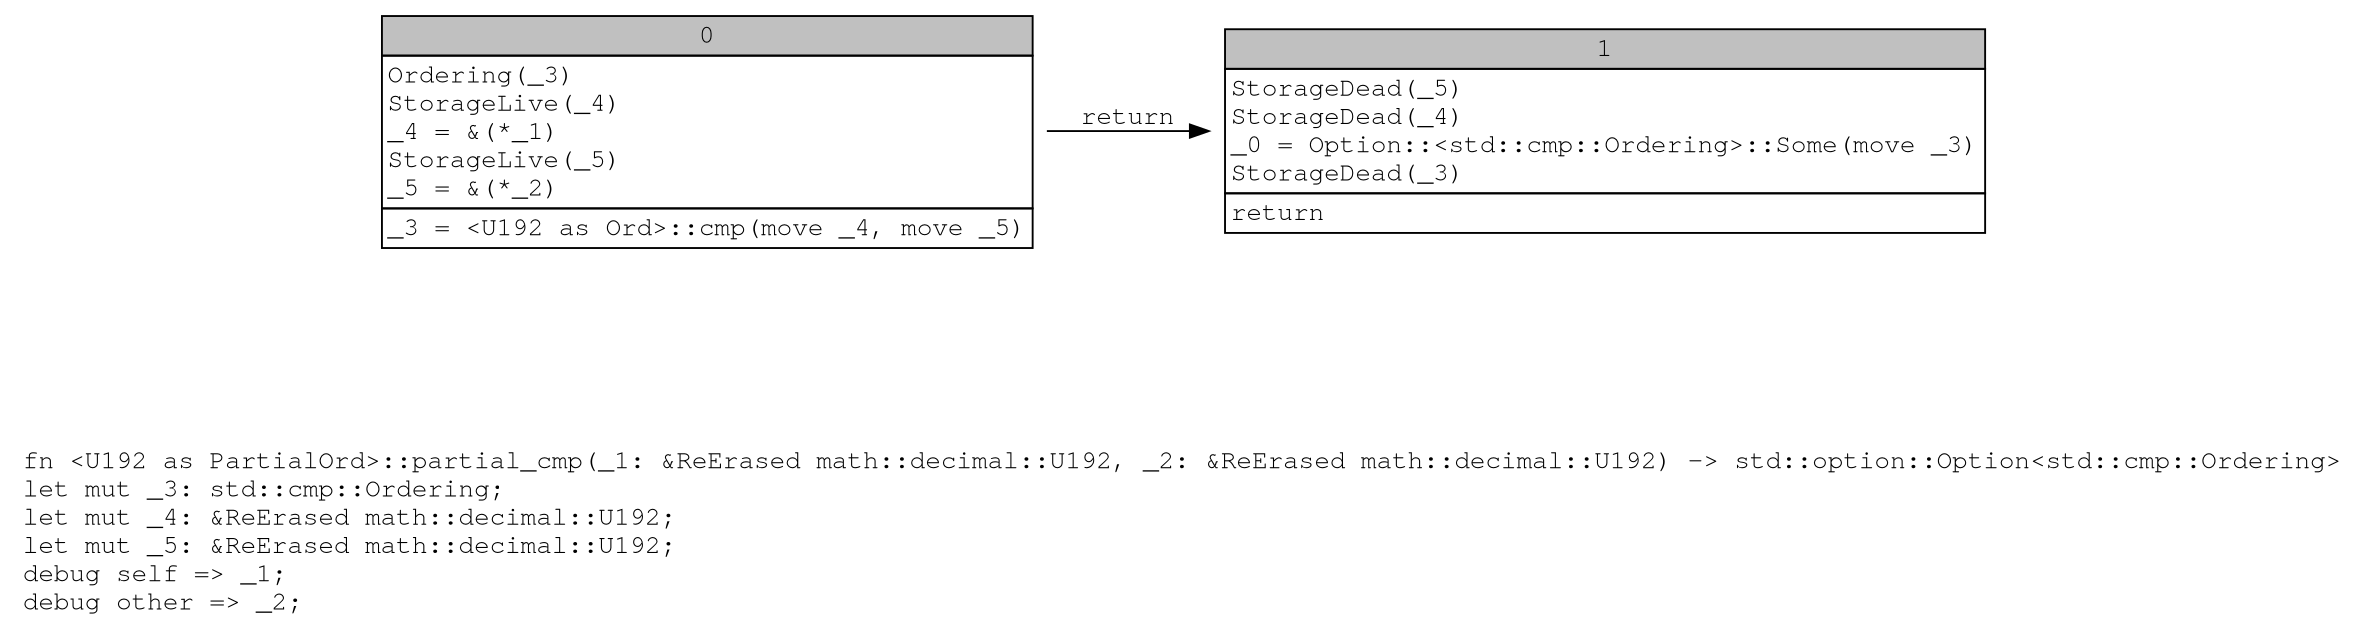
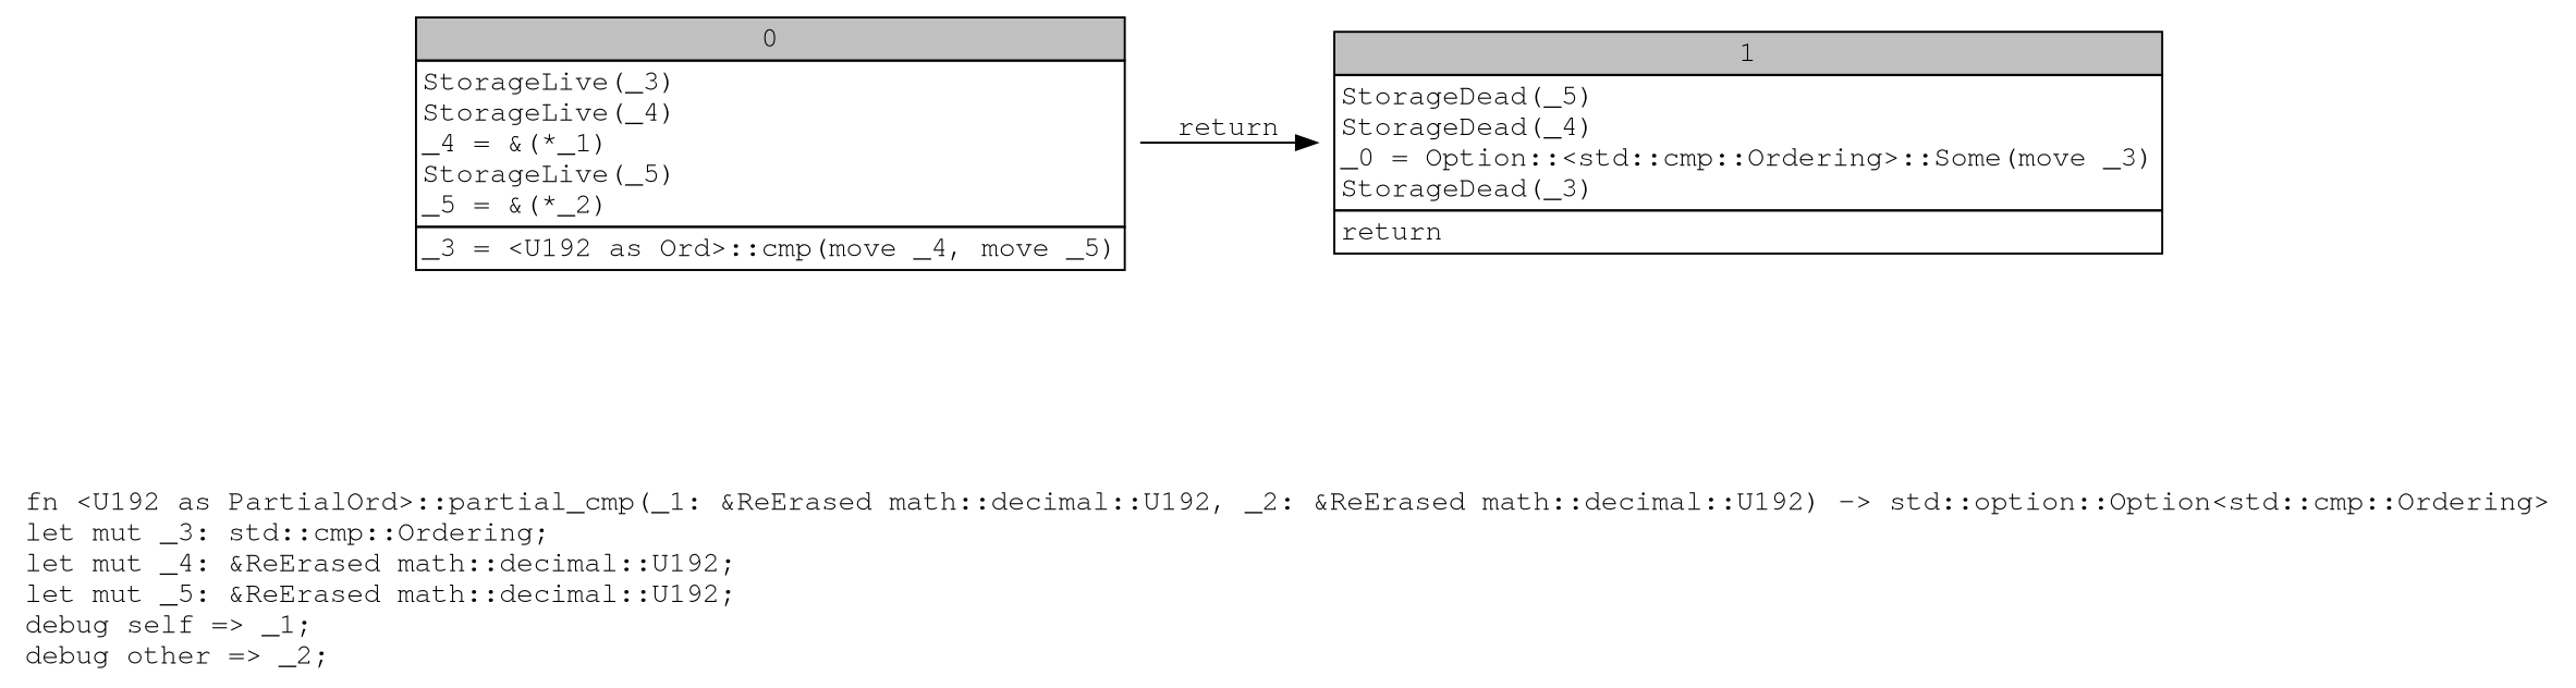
  digraph {
    fontname="Courier, monospace"
    label=<fn &lt;U192 as PartialOrd&gt;::partial_cmp(_1: &amp;ReErased math::decimal::U192, _2: &amp;ReErased math::decimal::U192) -&gt; std::option::Option&lt;std::cmp::Ordering&gt;<br align="left"/>let mut _3: std::cmp::Ordering;<br align="left"/>let mut _4: &amp;ReErased math::decimal::U192;<br align="left"/>let mut _5: &amp;ReErased math::decimal::U192;<br align="left"/>debug self =&gt; _1;<br align="left"/>debug other =&gt; _2;<br align="left"/>>
    rankdir=LR
    node [fontname="Courier, monospace" shape=none]
-   n1 [label=<<table border="0" cellborder="1" cellspacing="0"><tr><td bgcolor="gray" align="center" colspan="1">0</td></tr><tr><td align="left" balign="left">Ordering(_3)<br/>StorageLive(_4)<br/>_4 = &amp;(*_1)<br/>StorageLive(_5)<br/>_5 = &amp;(*_2)<br/></td></tr><tr><td align="left">_3 = &lt;U192 as Ord&gt;::cmp(move _4, move _5)</td></tr></table>>]
+   n1 [label=<<table border="0" cellborder="1" cellspacing="0"><tr><td bgcolor="gray" align="center" colspan="1">0</td></tr><tr><td align="left" balign="left">StorageLive(_3)<br/>StorageLive(_4)<br/>_4 = &amp;(*_1)<br/>StorageLive(_5)<br/>_5 = &amp;(*_2)<br/></td></tr><tr><td align="left">_3 = &lt;U192 as Ord&gt;::cmp(move _4, move _5)</td></tr></table>>]
    n2 [label=<<table border="0" cellborder="1" cellspacing="0"><tr><td bgcolor="gray" align="center" colspan="1">1</td></tr><tr><td align="left" balign="left">StorageDead(_5)<br/>StorageDead(_4)<br/>_0 = Option::&lt;std::cmp::Ordering&gt;::Some(move _3)<br/>StorageDead(_3)<br/></td></tr><tr><td align="left">return</td></tr></table>>]
    n1 -> n2 [fontname="Courier, monospace" label=return]
  }
